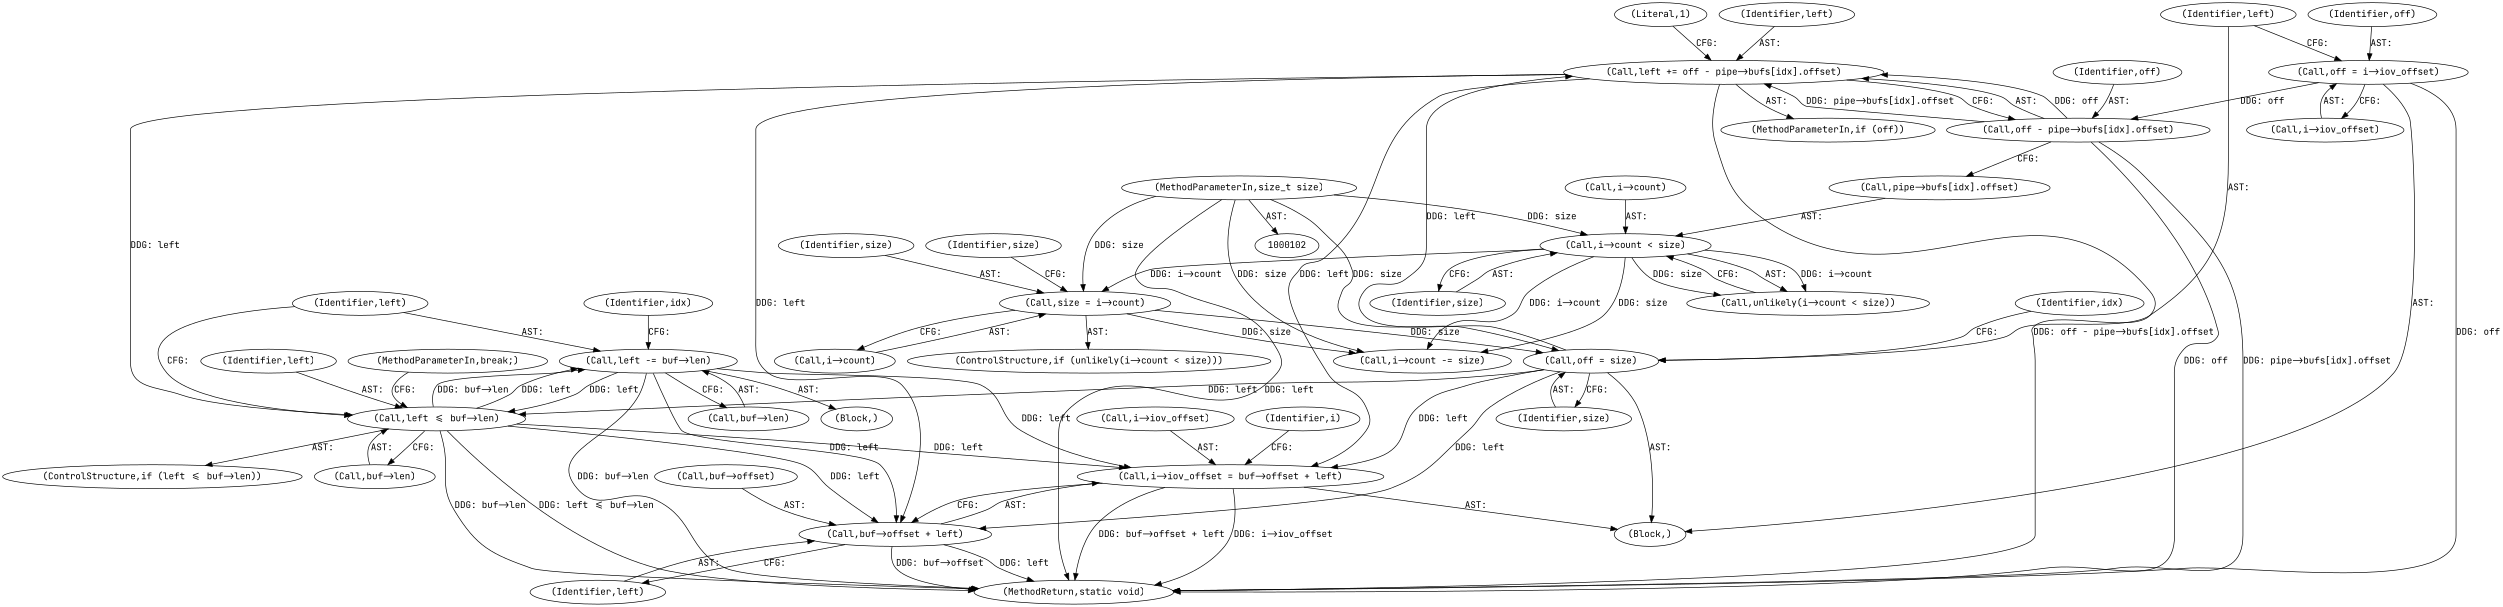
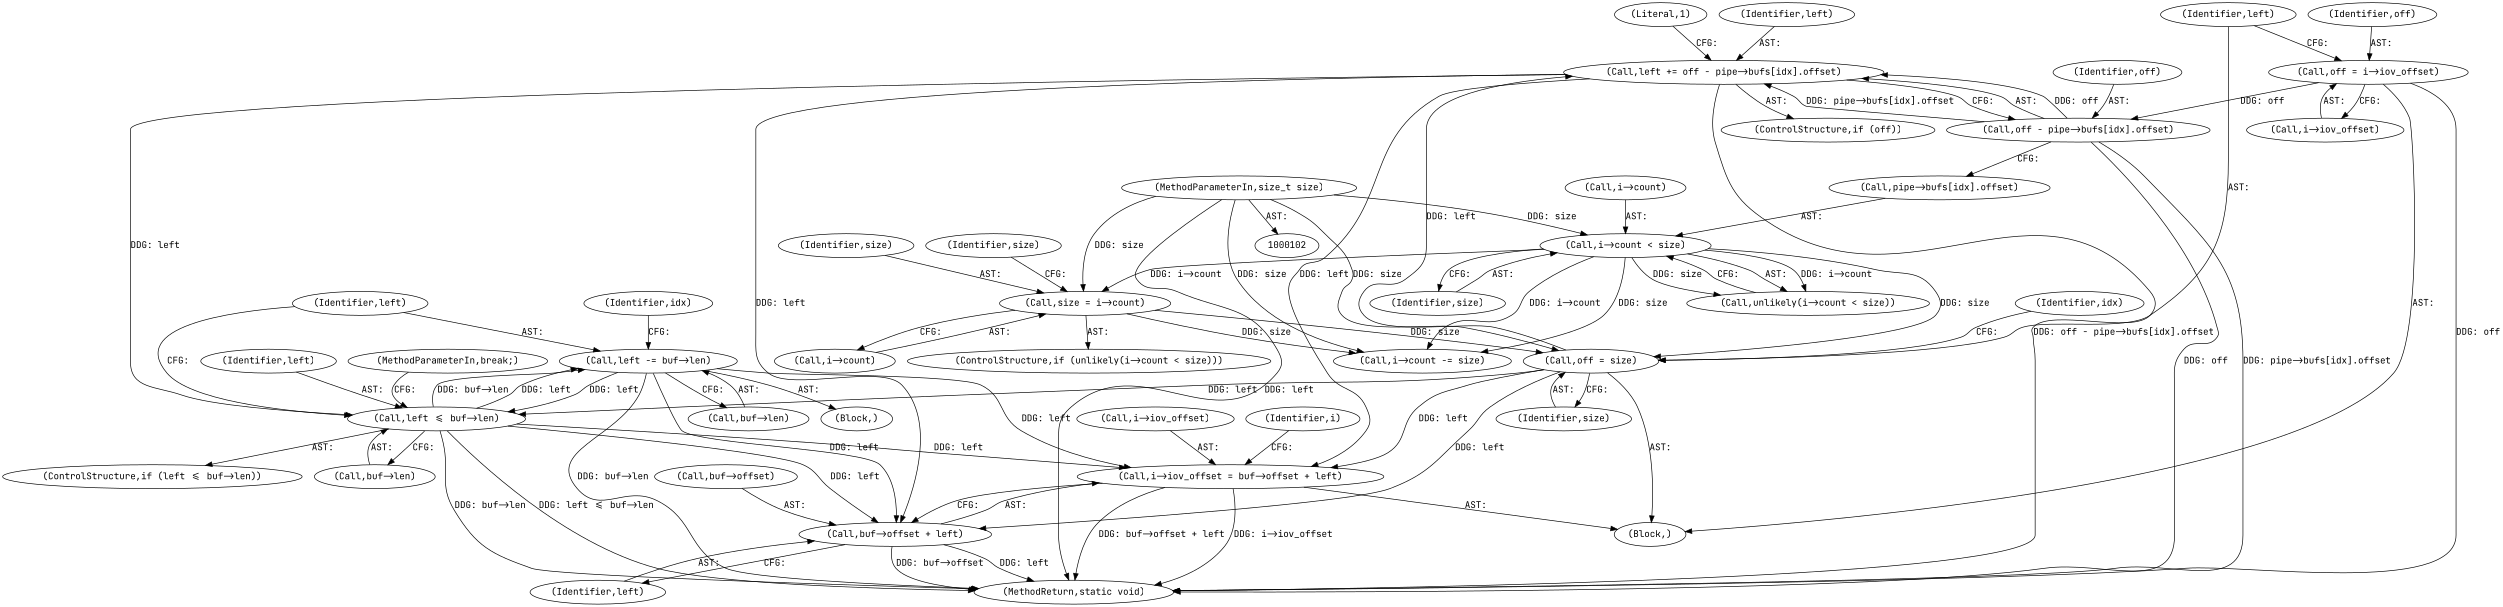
  digraph {
    fontname="JetBrains Mono"
    node [fontname="JetBrains Mono"]
    edge [fontname="JetBrains Mono"]
    n1 [label="(Call,left -= buf->len)"]
    n2 [label="(Call,left <= buf->len)"]
    n3 [label="(Call,i->iov_offset = buf->offset + left)"]
    n4 [label="(Call,buf->offset + left)"]
    n5 [label="(Call,buf->len)"]
    n6 [label="(MethodReturn,static void)"]
    n7 [label="(Block,)"]
    n8 [label="(Call,buf->len)"]
    n9 [label="(ControlStructure,if (left <= buf->len))"]
    n10 [label="(Block,)"]
    n11 [label="(Identifier,left)"]
    n12 [label="(Call,off = size)"]
    n13 [label="(Call,left += off - pipe->bufs[idx].offset)"]
    n14 [label="(Identifier,size)"]
    n15 [label="(Call,off - pipe->bufs[idx].offset)"]
-   n16 [label="(MethodParameterIn,if (off))"]
+   n16 [label="(ControlStructure,if (off))"]
    n17 [label="(Call,i->count < size)"]
    n18 [label="(Call,size = i->count)"]
    n19 [label="(Call,unlikely(i->count < size))"]
    n20 [label="(Identifier,size)"]
    n21 [label="(Call,i->count -= size)"]
    n22 [label="(ControlStructure,if (unlikely(i->count < size)))"]
    n23 [label="(Call,i->count)"]
    n24 [label="(MethodParameterIn,size_t size)"]
    1000102
    n26 [label="(Call,pipe->bufs[idx].offset)"]
    n27 [label="(Call,off = i->iov_offset)"]
    n28 [label="(Call,i->iov_offset)"]
    n29 [label="(Call,i->iov_offset)"]
    n30 [label="(Identifier,off)"]
    n31 [label="(Identifier,idx)"]
    n32 [label="(Identifier,size)"]
    n33 [label="(Identifier,left)"]
    n34 [label="(Identifier,left)"]
    n35 [label="(Identifier,size)"]
    n36 [label="(Identifier,off)"]
    n37 [label="(Call,buf->offset)"]
    n38 [label="(Call,i->count)"]
    n39 [label="(Identifier,i)"]
    n40 [label="(Identifier,left)"]
    n41 [label="(Identifier,left)"]
    n42 [label="(MethodParameterIn,break;)"]
    n43 [label="(Literal,1)"]
    n44 [label="(Identifier,idx)"]
    n1 -> n2 [label="DDG: left"]
    n1 -> n3 [label="DDG: left"]
    n1 -> n4 [label="DDG: left"]
    n1 -> n5 [label="CFG: "]
    n1 -> n6 [label="DDG: buf->len"]
    n1 -> n7 [label="AST: "]
    n2 -> n1 [label="DDG: buf->len"]
    n2 -> n1 [label="DDG: left"]
    n2 -> n3 [label="DDG: left"]
    n2 -> n4 [label="DDG: left"]
    n2 -> n6 [label="DDG: buf->len"]
    n2 -> n6 [label="DDG: left <= buf->len"]
    n2 -> n8 [label="CFG: "]
    n2 -> n9 [label="AST: "]
    n3 -> n4 [label="CFG: "]
    n3 -> n6 [label="DDG: buf->offset + left"]
    n3 -> n6 [label="DDG: i->iov_offset"]
    n3 -> n10 [label="AST: "]
    n4 -> n3 [label="AST: "]
    n4 -> n6 [label="DDG: buf->offset"]
    n4 -> n6 [label="DDG: left"]
    n4 -> n11 [label="CFG: "]
    n5 -> n1 [label="AST: "]
    n8 -> n2 [label="AST: "]
    n11 -> n4 [label="AST: "]
    n12 -> n2 [label="DDG: left"]
    n12 -> n3 [label="DDG: left"]
    n12 -> n4 [label="DDG: left"]
    n12 -> n10 [label="AST: "]
    n12 -> n13 [label="DDG: left"]
    n12 -> n14 [label="CFG: "]
    n13 -> n2 [label="DDG: left"]
    n13 -> n3 [label="DDG: left"]
    n13 -> n4 [label="DDG: left"]
    n13 -> n6 [label="DDG: off - pipe->bufs[idx].offset"]
    n13 -> n15 [label="CFG: "]
    n13 -> n16 [label="AST: "]
    n14 -> n12 [label="AST: "]
    n15 -> n6 [label="DDG: off"]
    n15 -> n6 [label="DDG: pipe->bufs[idx].offset"]
    n15 -> n13 [label="AST: "]
    n15 -> n13 [label="DDG: off"]
    n15 -> n13 [label="DDG: pipe->bufs[idx].offset"]
    n15 -> n26 [label="CFG: "]
+   n17 -> n12 [label="DDG: size"]
    n17 -> n18 [label="DDG: i->count"]
    n17 -> n19 [label="AST: "]
    n17 -> n19 [label="DDG: i->count"]
    n17 -> n19 [label="DDG: size"]
    n17 -> n20 [label="CFG: "]
    n17 -> n21 [label="DDG: size"]
    n17 -> n21 [label="DDG: i->count"]
    n18 -> n12 [label="DDG: size"]
    n18 -> n21 [label="DDG: size"]
    n18 -> n22 [label="AST: "]
    n18 -> n23 [label="CFG: "]
    n19 -> n17 [label="CFG: "]
    n20 -> n17 [label="AST: "]
    n23 -> n18 [label="AST: "]
    n24 -> n6 [label="DDG: left"]
    n24 -> n12 [label="DDG: size"]
    n24 -> n17 [label="DDG: size"]
    n24 -> n18 [label="DDG: size"]
    n24 -> n21 [label="DDG: size"]
    n24 -> 1000102 [label="AST: "]
    n26 -> n17 [label="AST: "]
    n27 -> n6 [label="DDG: off"]
    n27 -> n10 [label="AST: "]
    n27 -> n15 [label="DDG: off"]
    n27 -> n28 [label="CFG: "]
    n28 -> n27 [label="AST: "]
    n29 -> n3 [label="AST: "]
    n30 -> n27 [label="AST: "]
    n31 -> n12 [label="CFG: "]
    n32 -> n18 [label="AST: "]
    n33 -> n12 [label="AST: "]
    n33 -> n27 [label="CFG: "]
    n34 -> n13 [label="AST: "]
    n35 -> n18 [label="CFG: "]
    n36 -> n15 [label="AST: "]
    n37 -> n4 [label="AST: "]
    n38 -> n17 [label="AST: "]
    n39 -> n3 [label="CFG: "]
    n40 -> n1 [label="AST: "]
    n40 -> n2 [label="CFG: "]
    n41 -> n2 [label="AST: "]
    n42 -> n2 [label="CFG: "]
    n43 -> n13 [label="CFG: "]
    n44 -> n1 [label="CFG: "]
  }
